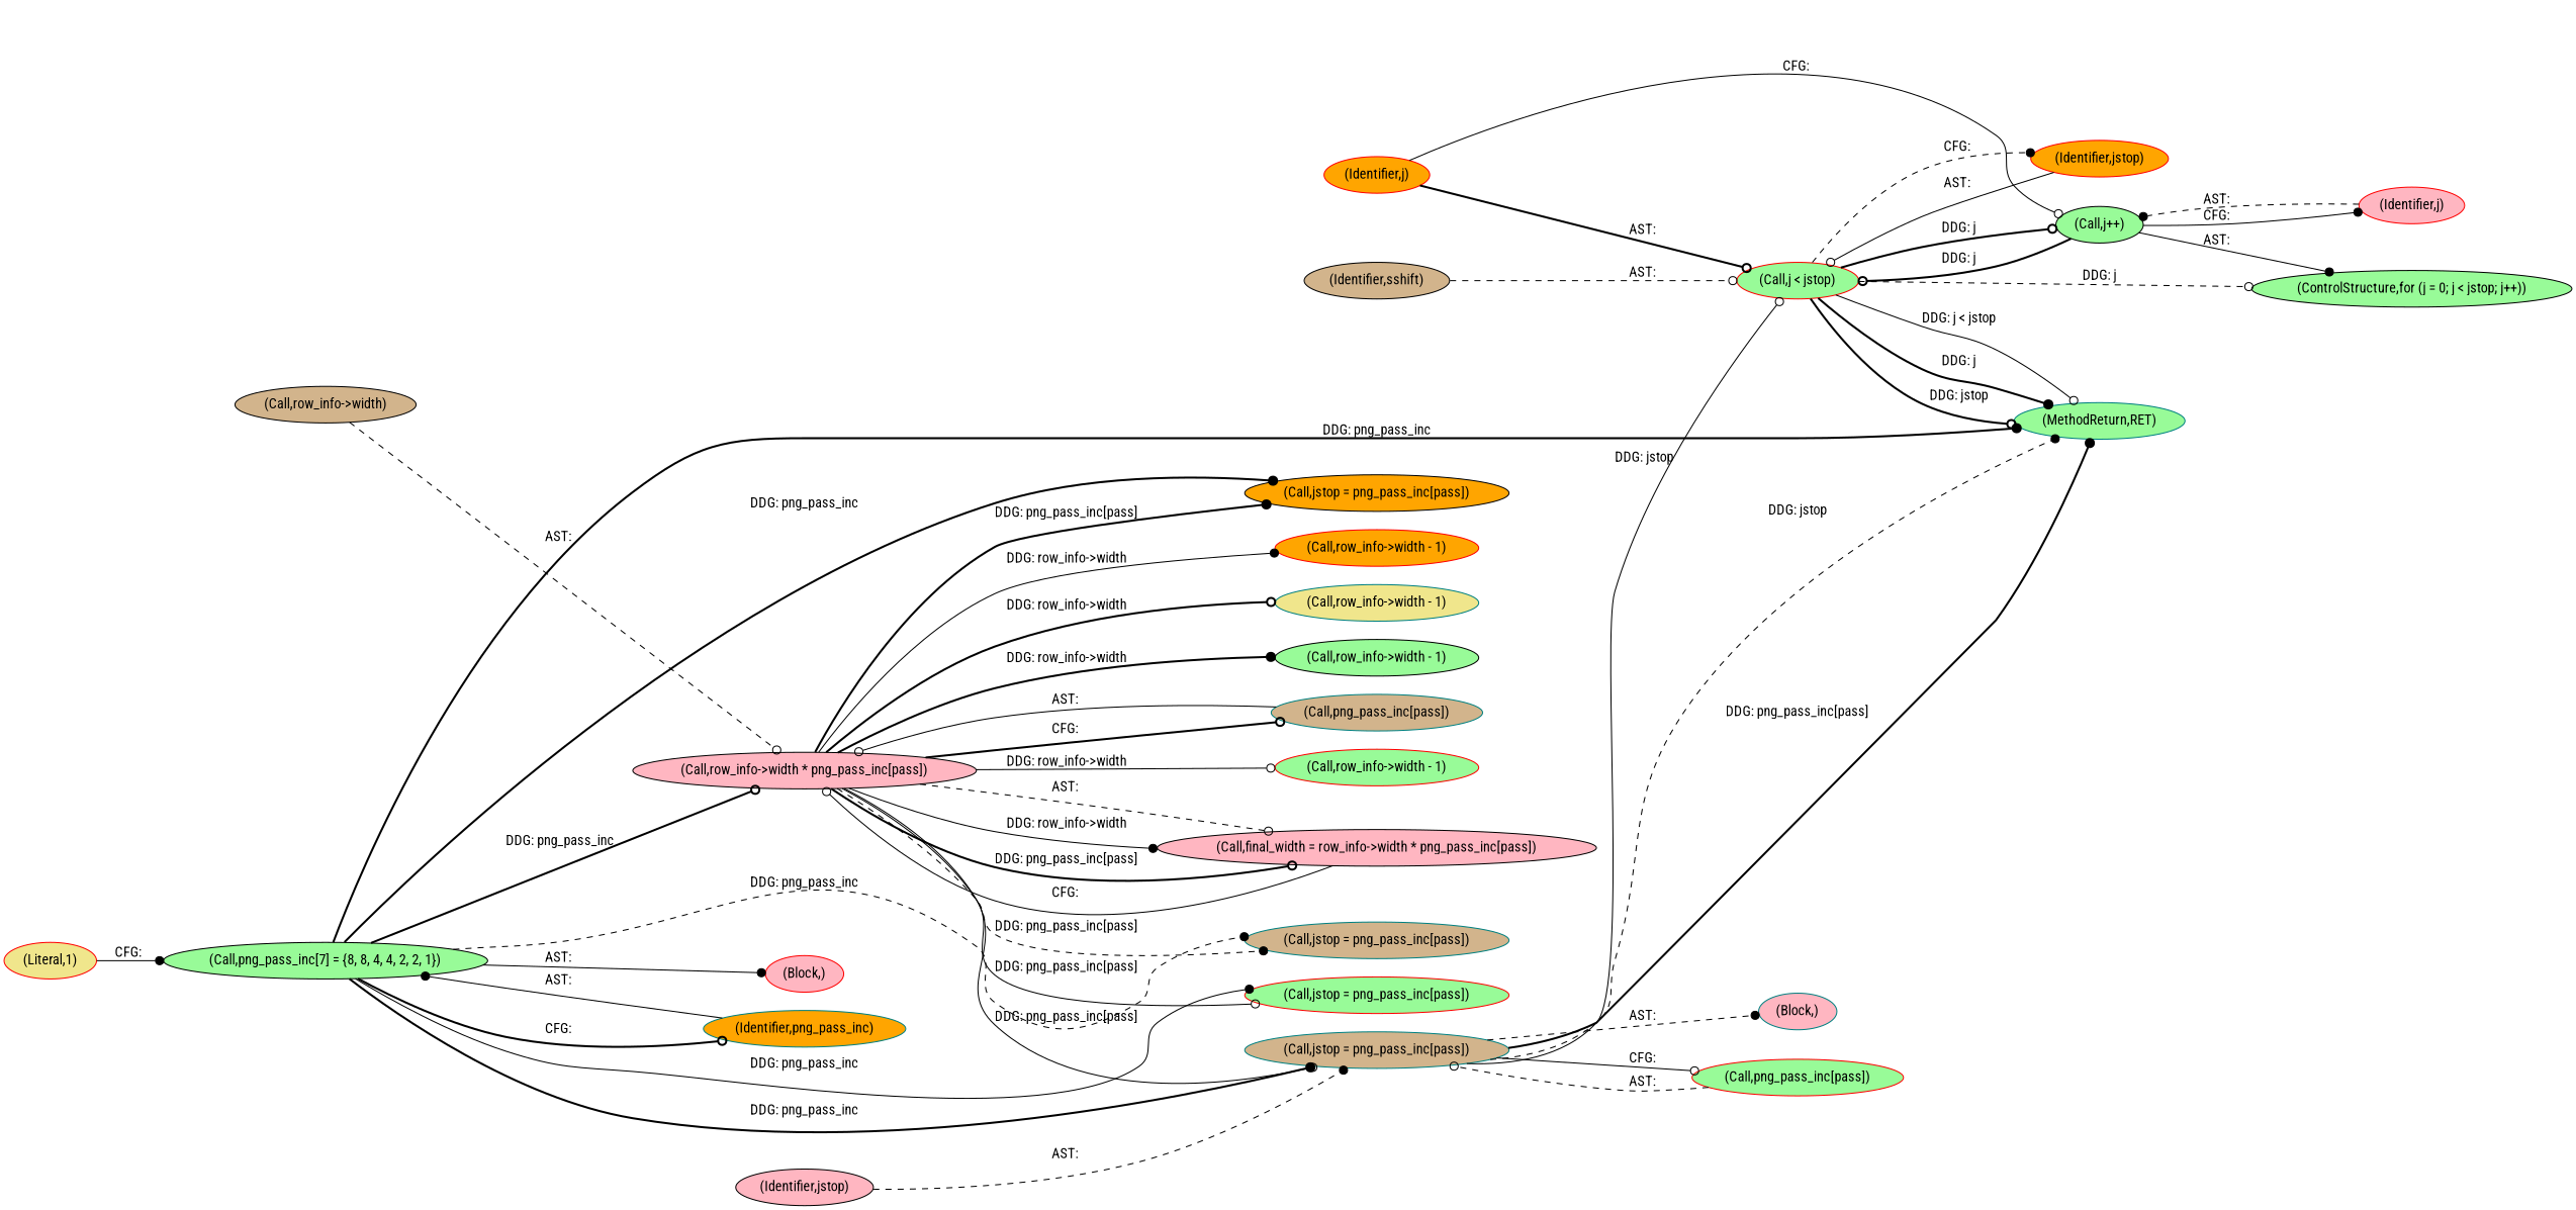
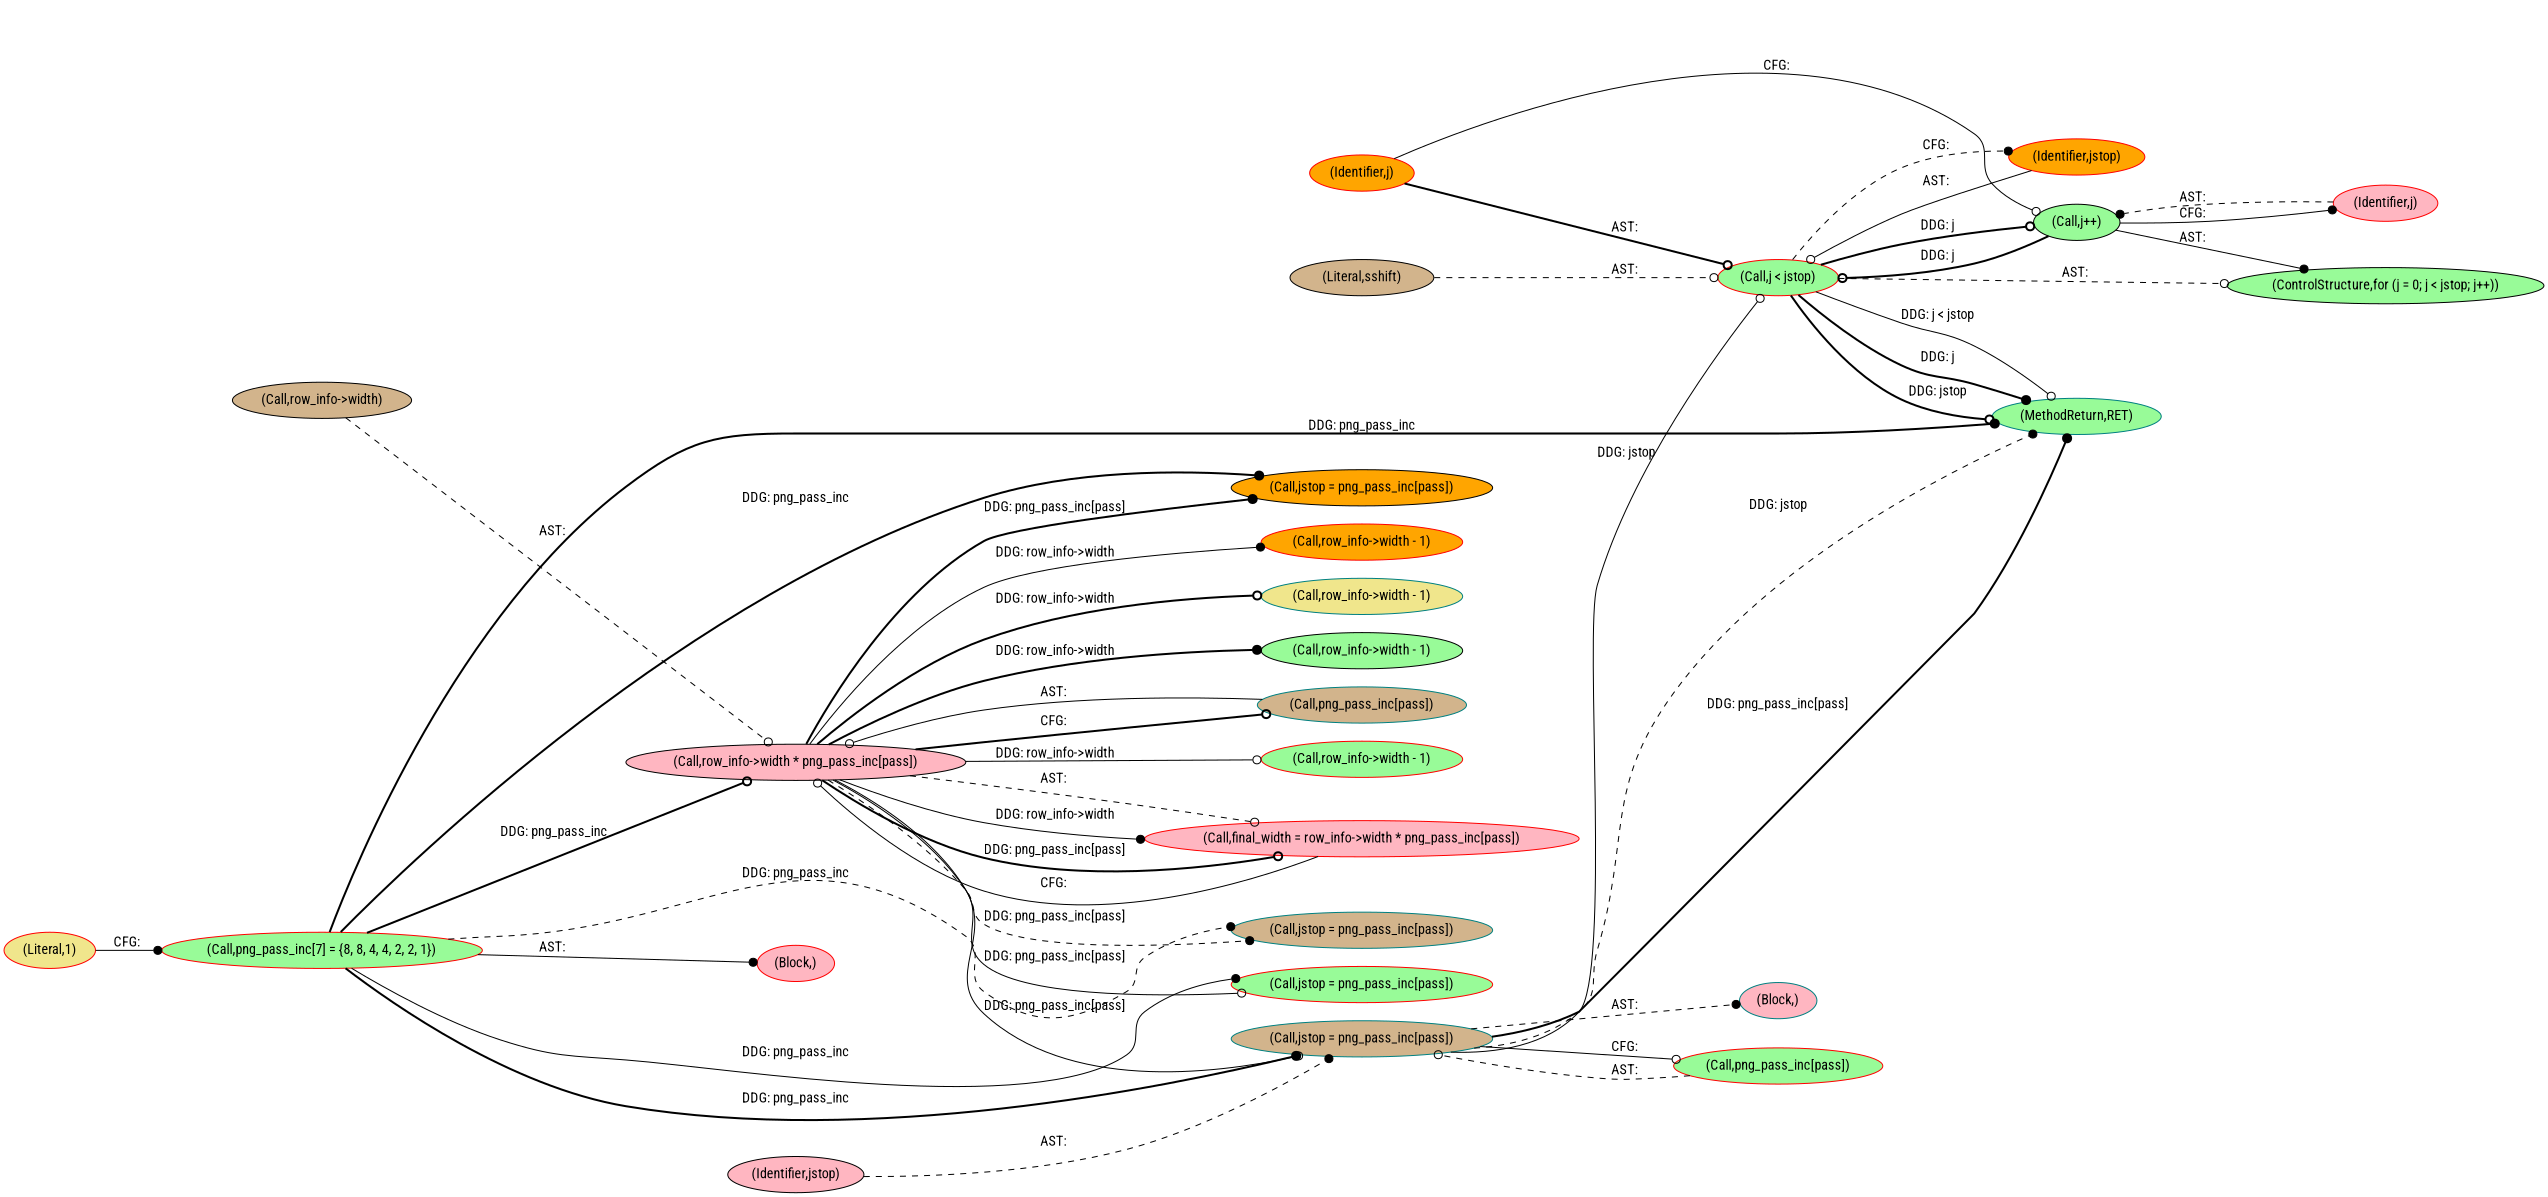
  digraph {
    fontname="Roboto Condensed"
    rankdir=LR
    node [color=red fillcolor=palegreen fontname="Roboto Condensed" style=filled]
    edge [arrowhead=odot fontname="Roboto Condensed" style=solid]
    n1 [color=teal fillcolor=tan label="(Call,jstop = png_pass_inc[pass])"]
    n2 [label="(Call,j < jstop)"]
    n3 [color=teal fillcolor=lightpink label="(Block,)"]
    n4 [color=teal label="(MethodReturn,RET)"]
    n5 [label="(Call,png_pass_inc[pass])"]
    n6 [color=black label="(Call,j++)"]
    n7 [fillcolor=orange label="(Identifier,jstop)"]
    n8 [color=black label="(ControlStructure,for (j = 0; j < jstop; j++))"]
    n9 [color=black fillcolor=lightpink label="(Call,row_info->width * png_pass_inc[pass])"]
    n10 [fillcolor=orange label="(Call,row_info->width - 1)"]
    n11 [color=black fillcolor=orange label="(Call,jstop = png_pass_inc[pass])"]
    n12 [color=teal fillcolor=khaki label="(Call,row_info->width - 1)"]
    n13 [color=black label="(Call,row_info->width - 1)"]
    n14 [color=teal fillcolor=tan label="(Call,jstop = png_pass_inc[pass])"]
-   n15 [color=black fillcolor=lightpink label="(Call,final_width = row_info->width * png_pass_inc[pass])"]
+   n15 [fillcolor=lightpink label="(Call,final_width = row_info->width * png_pass_inc[pass])"]
    n16 [color=teal fillcolor=tan label="(Call,png_pass_inc[pass])"]
    n17 [label="(Call,row_info->width - 1)"]
    n18 [label="(Call,jstop = png_pass_inc[pass])"]
-   n19 [color=black label="(Call,png_pass_inc[7] = {8, 8, 4, 4, 2, 2, 1})"]
-   n20 [color=teal fillcolor=orange label="(Identifier,png_pass_inc)"]
+   n19 [label="(Call,png_pass_inc[7] = {8, 8, 4, 4, 2, 2, 1})"]
    n21 [fillcolor=lightpink label="(Block,)"]
    n22 [fillcolor=lightpink label="(Identifier,j)"]
    n23 [color=black fillcolor=lightpink label="(Identifier,jstop)"]
    n24 [fillcolor=orange label="(Identifier,j)"]
    n25 [fillcolor=khaki label="(Literal,1)"]
    n26 [color=black fillcolor=tan label="(Call,row_info->width)"]
-   n27 [color=black fillcolor=tan label="(Identifier,sshift)"]
+   n27 [color=black fillcolor=tan label="(Literal,sshift)"]
    n1 -> n2 [label="DDG: jstop"]
    n1 -> n3 [arrowhead=dot label="AST: " style=dashed]
    n1 -> n4 [arrowhead=dot label="DDG: png_pass_inc[pass]" style=bold]
    n1 -> n4 [arrowhead=dot label="DDG: jstop" style=dashed]
    n1 -> n5 [label="CFG: "]
    n2 -> n4 [label="DDG: jstop" style=bold]
    n2 -> n4 [label="DDG: j < jstop"]
    n2 -> n4 [arrowhead=dot label="DDG: j" style=bold]
    n2 -> n6 [label="DDG: j" style=bold]
    n2 -> n7 [arrowhead=dot label="CFG: " style=dashed]
-   n2 -> n8 [label="DDG: j" style=dashed]
+   n2 -> n8 [label="AST: " style=dashed]
    n5 -> n1 [label="AST: " style=dashed]
    n6 -> n2 [label="DDG: j" style=bold]
    n6 -> n8 [arrowhead=dot label="AST: "]
    n6 -> n22 [arrowhead=dot label="CFG: "]
    n7 -> n2 [label="AST: "]
    n9 -> n1 [label="DDG: png_pass_inc[pass]"]
    n9 -> n10 [arrowhead=dot label="DDG: row_info->width"]
    n9 -> n11 [arrowhead=dot label="DDG: png_pass_inc[pass]" style=bold]
    n9 -> n12 [label="DDG: row_info->width" style=bold]
    n9 -> n13 [arrowhead=dot label="DDG: row_info->width" style=bold]
    n9 -> n14 [arrowhead=dot label="DDG: png_pass_inc[pass]" style=dashed]
    n9 -> n15 [label="AST: " style=dashed]
    n9 -> n15 [arrowhead=dot label="DDG: row_info->width"]
    n9 -> n15 [label="DDG: png_pass_inc[pass]" style=bold]
    n9 -> n16 [label="CFG: " style=bold]
    n9 -> n17 [label="DDG: row_info->width"]
    n9 -> n18 [label="DDG: png_pass_inc[pass]"]
    n15 -> n9 [label="CFG: "]
    n16 -> n9 [label="AST: "]
    n19 -> n1 [arrowhead=dot label="DDG: png_pass_inc" style=bold]
    n19 -> n4 [arrowhead=dot label="DDG: png_pass_inc" style=bold]
    n19 -> n9 [label="DDG: png_pass_inc" style=bold]
    n19 -> n11 [arrowhead=dot label="DDG: png_pass_inc" style=bold]
    n19 -> n14 [arrowhead=dot label="DDG: png_pass_inc" style=dashed]
    n19 -> n18 [arrowhead=dot label="DDG: png_pass_inc"]
-   n19 -> n20 [label="CFG: " style=bold]
    n19 -> n21 [arrowhead=dot label="AST: "]
-   n20 -> n19 [arrowhead=dot label="AST: "]
    n22 -> n6 [arrowhead=dot label="AST: " style=dashed]
    n23 -> n1 [arrowhead=dot label="AST: " style=dashed]
    n24 -> n2 [label="AST: " style=bold]
    n24 -> n6 [label="CFG: "]
    n25 -> n19 [arrowhead=dot label="CFG: "]
    n26 -> n9 [label="AST: " style=dashed]
    n27 -> n2 [label="AST: " style=dashed]
  }
